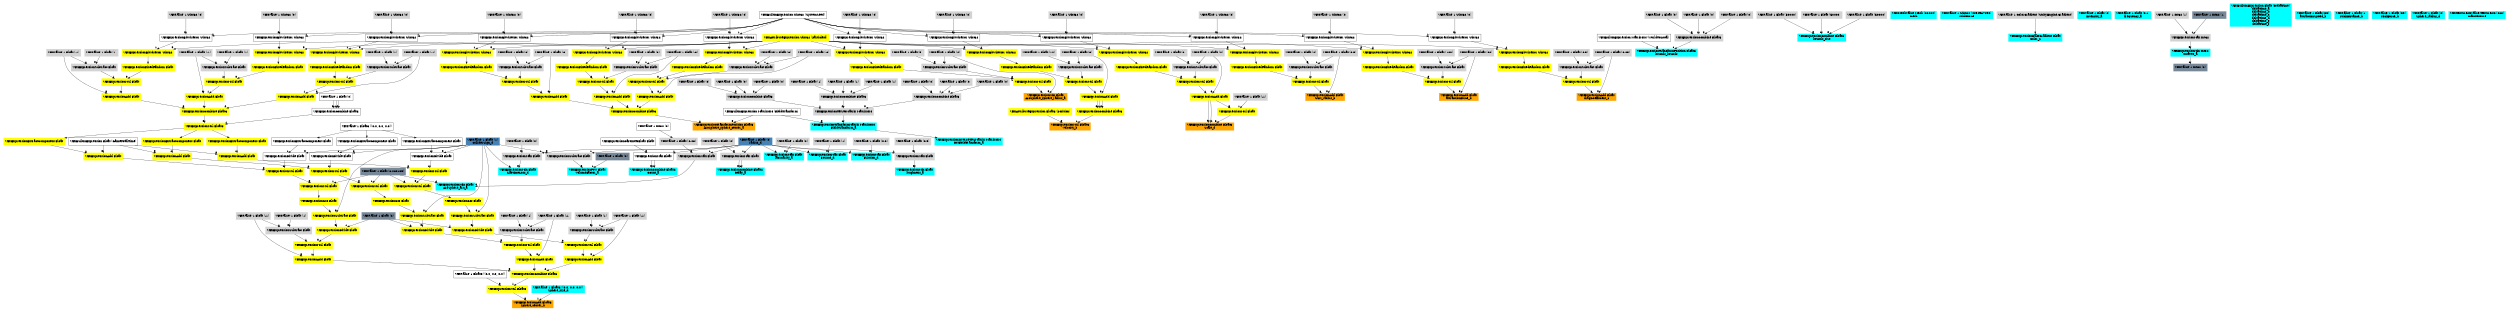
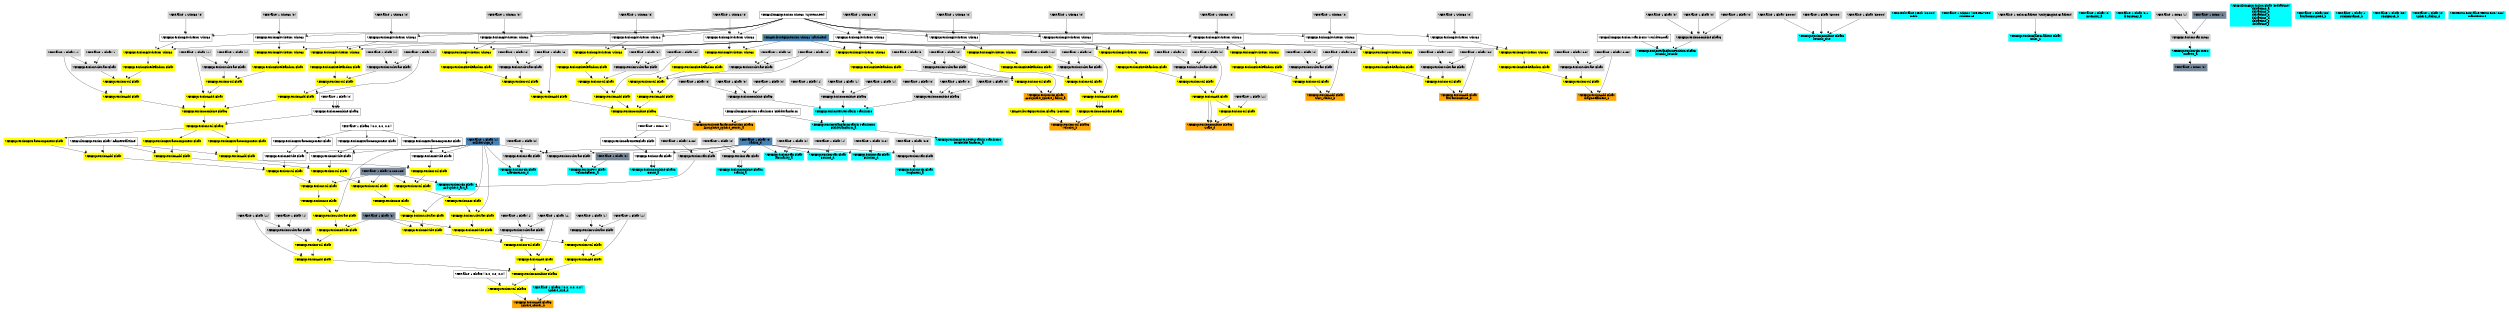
  digraph {
    node [color=lightgray shape=box style=filled]
    edge [headlabel=0]
    n1 [color=cyan label="VFXExpressionCombine Float2\nCount_a"]
    n2 [label="VFXExpressionMax Float" color="" style=""]
    n3 [label="VFXExpressionCastIntToFloat Float" color="" style=""]
    n4 [label="VFXValue`1 Int32 (0)" color="" style=""]
    n5 [color=steelblue label="VFXValue`1 Float (0)\nradius_d"]
    n6 [label="VFXExpressionMax Float"]
    n7 [label="VFXExpressionMax Float"]
    n8 [label="VFXExpressionSubtract Float"]
    n9 [label="VFXExpressionMax Float"]
    n10 [color=cyan label="VFXExpressionMax Float\nlacunarity_a"]
    n11 [color=cyan label="VFXExpressionMax Float\nBounce_d"]
    n12 [color=cyan label="VFXExpressionMax Float\nFriction_d"]
    n13 [label="VFXExpressionMax Float"]
-   n14 [color=cyan label="VFXExpressionCombine Float2\nDelay_a"]
+   n14 [color=cyan label="VFXExpressionCombine Float2\nMatrix_a"]
    n15 [color=cyan label="VFXExpressionMin Float\nArcSphere_arc_a"]
    n16 [color=cyan label="VFXExpressionPow Float\nvolumeFactor_a"]
    n17 [color=cyan label="VFXExpressionMin Float\nroughness_a"]
    n18 [color=cyan label="VFXExpressionMin Float\nLifetimeLoss_d"]
    n19 [label="VFXValue`1 Float (0)"]
    n20 [color=cyan label="VFXExpressionTransformPosition Float3\nbounds_bounds"]
    n21 [label="VFXBuiltInExpression Matrix4x4 (WorldToLocal)" color="" style=""]
    n22 [label="VFXExpressionCombine Float3"]
    n23 [label="VFXValue`1 Float (0)"]
    n24 [label="VFXValue`1 Float (0)"]
    n25 [label="VFXValue`1 Float (0)"]
    n26 [color=cyan label="VFXExpressionCombine Float3\nbounds_size"]
    n27 [label="VFXValue`1 Float (50000)"]
    n28 [label="VFXValue`1 Float (50000)"]
    n29 [label="VFXValue`1 Float (50000)"]
    n30 [color=cyan label="VFXMeshValue Mesh (20204)\nmesh"]
    n31 [color=cyan label="VFXValue`1 Uint32 (4294967295)\nstickForce"]
    n32 [color=orange label="VFXExpressionTransformPosition Float3\nArcSphere_sphere_center_a"]
    n33 [label="VFXBuiltInExpression Matrix4x4 (FieldTransform)" color="" style=""]
    n34 [color=cyan label="VFXExpressionTransformMatrix Matrix4x4\nFieldTransform_a"]
    n35 [color=cyan label="VFXExpressionInverseTRSMatrix Matrix4x4\nInvFieldTransform_a"]
    n36 [color=yellow label="VFXExpressionCombine Float3"]
    n37 [color=yellow label="VFXExpressionAdd Float"]
    n38 [label="VFXValue`1 Float (-3)"]
    n39 [label="VFXExpressionSubtract Float"]
    n40 [color=yellow label="VFXExpressionMul Float"]
    n41 [color=yellow label="VFXExpressionFixedRandom Float"]
    n42 [color=yellow label="VFXExpressionBitwiseXor Uint32"]
-   n43 [color=yellow label="VFXAttributeExpression Uint32 (particleId)"]
+   n43 [color=yellow label="VFXAttributeExpression Uint32 (particleId)" fillcolor=steelblue]
    n44 [color=yellow label="VFXExpressionBitwiseXor Uint32"]
    n45 [color=yellow label="VFXExpressionBitwiseXor Uint32"]
    n46 [color=yellow label="VFXExpressionBitwiseXor Uint32"]
    n47 [color=yellow label="VFXExpressionBitwiseXor Uint32"]
    n48 [color=yellow label="VFXExpressionBitwiseXor Uint32"]
    n49 [color=yellow label="VFXExpressionBitwiseXor Uint32"]
    n50 [color=yellow label="VFXExpressionBitwiseXor Uint32"]
    n51 [color=yellow label="VFXExpressionBitwiseXor Uint32"]
    n52 [color=yellow label="VFXExpressionBitwiseXor Uint32"]
    n53 [color=yellow label="VFXExpressionBitwiseXor Uint32"]
    n54 [color=yellow label="VFXExpressionBitwiseXor Uint32"]
    n55 [color=yellow label="VFXExpressionFixedRandom Float"]
    n56 [color=yellow label="VFXExpressionFixedRandom Float"]
    n57 [color=yellow label="VFXExpressionFixedRandom Float"]
    n58 [color=yellow label="VFXExpressionFixedRandom Float"]
    n59 [color=yellow label="VFXExpressionFixedRandom Float"]
    n60 [color=yellow label="VFXExpressionFixedRandom Float"]
    n61 [color=yellow label="VFXExpressionFixedRandom Float"]
    n62 [color=yellow label="VFXExpressionFixedRandom Float"]
    n63 [color=yellow label="VFXExpressionFixedRandom Float"]
    n64 [color=yellow label="VFXExpressionFixedRandom Float"]
    n65 [color=yellow label="VFXExpressionFixedRandom Float"]
    n66 [label="VFXExpressionBitwiseXor Uint32" color="" style=""]
    n67 [label="VFXValue`1 Uint32 (0)"]
    n68 [label="VFXBuiltInExpression Uint32 (SystemSeed)" color="" style=""]
    n69 [label="VFXExpressionBitwiseXor Uint32" color="" style=""]
    n70 [label="VFXExpressionBitwiseXor Uint32" color="" style=""]
    n71 [label="VFXExpressionBitwiseXor Uint32" color="" style=""]
    n72 [label="VFXExpressionBitwiseXor Uint32" color="" style=""]
    n73 [label="VFXExpressionBitwiseXor Uint32" color="" style=""]
    n74 [label="VFXExpressionBitwiseXor Uint32" color="" style=""]
    n75 [label="VFXExpressionBitwiseXor Uint32" color="" style=""]
    n76 [label="VFXExpressionBitwiseXor Uint32" color="" style=""]
    n77 [label="VFXExpressionBitwiseXor Uint32" color="" style=""]
    n78 [label="VFXExpressionBitwiseXor Uint32" color="" style=""]
    n79 [label="VFXExpressionBitwiseXor Uint32" color="" style=""]
    n80 [label="VFXValue`1 Float (3)"]
    n81 [color=yellow label="VFXExpressionAdd Float"]
    n82 [label="VFXValue`1 Float (-3)"]
    n83 [label="VFXExpressionSubtract Float"]
    n84 [color=yellow label="VFXExpressionMul Float"]
    n85 [label="VFXValue`1 Uint32 (0)"]
    n86 [label="VFXValue`1 Float (3)"]
    n87 [color=yellow label="VFXExpressionAdd Float"]
    n88 [label="VFXValue`1 Float (-3)"]
    n89 [label="VFXExpressionSubtract Float"]
    n90 [color=yellow label="VFXExpressionMul Float"]
    n91 [label="VFXValue`1 Uint32 (0)"]
    n92 [label="VFXValue`1 Float (3)"]
    n93 [color=orange label="VFXExpressionMin Float\nArcSphere_sphere_radius_a"]
    n94 [label="VFXValue`1 Float (4)"]
    n95 [label="VFXExpressionSubtract Float"]
    n96 [color=yellow label="VFXExpressionMul Float"]
    n97 [label="VFXValue`1 Uint32 (0)"]
    n98 [label="VFXValue`1 Float (5)"]
    n99 [label="VFXValue`1 Float (6.28)"]
    n100 [color=lightslategray label="VFXValue`1 Float (6.283185)"]
    n101 [color=yellow label="VFXExpressionMul Float"]
    n102 [color=yellow label="VFXExpressionMul Float"]
    n103 [color=yellow label="VFXExpressionMul Float"]
    n104 [color=yellow label="VFXExpressionCos Float"]
    n105 [color=yellow label="VFXExpressionCos Float"]
    n106 [color=yellow label="VFXExpressionCos Float"]
    n107 [color=steelblue label="VFXValue`1 Float (1)\ncolliderSign_d"]
    n108 [color=yellow label="VFXExpressionSubtract Float"]
    n109 [label="VFXExpressionDivide Float" color="" style=""]
    n110 [color=yellow label="VFXExpressionSubtract Float"]
    n111 [label="VFXExpressionDivide Float" color="" style=""]
    n112 [color=yellow label="VFXExpressionSubtract Float"]
    n113 [label="VFXExpressionDivide Float" color="" style=""]
    n114 [color=yellow label="VFXExpressionDivide Float"]
    n115 [color=yellow label="VFXExpressionMul Float"]
    n116 [color=yellow label="VFXExpressionDivide Float"]
    n117 [color=yellow label="VFXExpressionMul Float"]
    n118 [color=yellow label="VFXExpressionDivide Float"]
    n119 [color=yellow label="VFXExpressionMul Float"]
    n120 [color=lightslategray label="VFXValue`1 Float (3)"]
    n121 [color=orange label="VFXExpressionMul Float3\nVelocity_b"]
    n122 [color=yellow label="VFXAttributeExpression Float3 (position)"]
    n123 [color=yellow label="VFXExpressionCombine Float3"]
    n124 [color=yellow label="VFXExpressionAdd Float"]
    n125 [label="VFXValue`1 Float (3)"]
    n126 [label="VFXExpressionSubtract Float"]
    n127 [color=yellow label="VFXExpressionMul Float"]
    n128 [label="VFXValue`1 Uint32 (0)"]
    n129 [label="VFXValue`1 Float (12)"]
    n130 [color=cyan label="VFXExpressionBakeGradient Float\nColor_c"]
    n131 [label="VFXValue`1 ColorGradient (UnityEngine.Gradient)"]
    n132 [color=orange label="VFXExpressionCombine Float3\nScale_d"]
    n133 [color=yellow label="VFXExpressionAdd Float"]
    n134 [color=yellow label="VFXExpressionMul Float"]
    n135 [label="VFXValue`1 Float (2)"]
    n136 [label="VFXExpressionSubtract Float"]
    n137 [color=yellow label="VFXExpressionMul Float"]
    n138 [label="VFXValue`1 Uint32 (0)"]
    n139 [label="VFXValue`1 Float (6)"]
    n140 [label="VFXValue`1 Float (-1)"]
-   n141 [label="VFXExpressionTRSToMatrix Matrix4x4"]
+   n141 [label="VFXExpressionTRSToMatrix Matrix4x4" fillcolor=cyan]
    n142 [label="VFXExpressionCombine Float3"]
    n143 [label="VFXValue`1 Float (0)"]
    n144 [label="VFXValue`1 Float (0)"]
    n145 [label="VFXValue`1 Float (0)"]
    n146 [label="VFXExpressionCombine Float3"]
    n147 [label="VFXValue`1 Float (0)"]
    n148 [label="VFXValue`1 Float (0)"]
    n149 [label="VFXValue`1 Float (0)"]
    n150 [label="VFXExpressionCombine Float3"]
    n151 [label="VFXValue`1 Float (1)"]
    n152 [label="VFXValue`1 Float (1)"]
    n153 [label="VFXValue`1 Float (1)"]
    n154 [color=cyan label="VFXValue`1 Float (0)\nIntensity_a"]
    n155 [color=cyan label="VFXValue`1 Float (0.1)\nfrequency_a"]
    n156 [color=cyan label="VFXExpressionMin Int32\noctaves_a"]
    n157 [color=lightslategray label="VFXValue`1 Int32 (8)"]
    n158 [label="VFXExpressionMax Int32"]
    n159 [label="VFXValue`1 Int32 (1)"]
    n160 [color=lightslategray label="VFXValue`1 Int32 (1)"]
    n161 [label="VFXValue`1 Float (0.5)"]
    n162 [label="VFXValue`1 Float (2)"]
    n163 [color=cyan label="VFXBuiltInExpression Float (DeltaTime)\ndeltaTime_a\ndeltaTime_b\ndeltaTime_c\ndeltaTime_d\ndeltaTime_e\ndeltaTime_f"]
    n164 [color=orange label="VFXExpressionAdd Float3\nSphere_center_b"]
    n165 [color=yellow label="VFXExpressionMul Float3"]
    n166 [label="VFXValue`1 Float3 ((0.0, 0.0, 0.0))" color="" style=""]
    n167 [color=yellow label="VFXExpressionCombine Float3"]
    n168 [color=yellow label="VFXExpressionAdd Float"]
    n169 [label="VFXValue`1 Float (-1)"]
    n170 [label="VFXExpressionSubtract Float"]
    n171 [color=yellow label="VFXExpressionMul Float"]
    n172 [color=yellow label="VFXExpressionAdd Float"]
    n173 [label="VFXBuiltInExpression Float (GameTotalTime)" color="" style=""]
    n174 [color=yellow label="VFXExpressionAdd Float"]
    n175 [color=yellow label="VFXExpressionAdd Float"]
    n176 [color=yellow label="VFXExpressionExtractComponent Float"]
    n177 [color=yellow label="VFXExpressionMul Float3"]
    n178 [color=yellow label="VFXExpressionExtractComponent Float"]
    n179 [color=yellow label="VFXExpressionExtractComponent Float"]
    n180 [color=yellow label="VFXExpressionCombine Float3"]
    n181 [color=yellow label="VFXExpressionAdd Float"]
    n182 [label="VFXValue`1 Float (-1)"]
    n183 [label="VFXExpressionSubtract Float"]
    n184 [color=yellow label="VFXExpressionMul Float"]
    n185 [label="VFXValue`1 Uint32 (0)"]
    n186 [label="VFXValue`1 Float (1)"]
    n187 [color=yellow label="VFXExpressionAdd Float"]
    n188 [label="VFXValue`1 Float (-1)"]
    n189 [label="VFXExpressionSubtract Float"]
    n190 [color=yellow label="VFXExpressionMul Float"]
    n191 [label="VFXValue`1 Uint32 (0)"]
    n192 [label="VFXValue`1 Float (1)"]
    n193 [color=yellow label="VFXExpressionAdd Float"]
    n194 [label="VFXValue`1 Float (-1)"]
    n195 [label="VFXExpressionSubtract Float"]
    n196 [color=yellow label="VFXExpressionMul Float"]
    n197 [label="VFXValue`1 Uint32 (0)"]
    n198 [label="VFXValue`1 Float (1)"]
    n199 [label="VFXExpressionCombine Float3" color="" style=""]
    n200 [label="VFXValue`1 Float (0)" color="" style=""]
    n201 [label="VFXExpressionExtractComponent Float" color="" style=""]
    n202 [label="VFXValue`1 Float3 ((0.0, 0.0, 0.0))" color="" style=""]
    n203 [label="VFXExpressionExtractComponent Float" color="" style=""]
    n204 [label="VFXExpressionExtractComponent Float" color="" style=""]
    n205 [color=lightslategray label="VFXValue`1 Float (2)"]
    n206 [color=yellow label="VFXExpressionMul Float"]
    n207 [color=yellow label="VFXExpressionMul Float"]
    n208 [label="VFXValue`1 Float (1)"]
    n209 [color=yellow label="VFXExpressionAdd Float"]
    n210 [label="VFXValue`1 Float (-1)"]
    n211 [label="VFXExpressionSubtract Float"]
    n212 [label="VFXValue`1 Float (1)"]
    n213 [color=yellow label="VFXExpressionAdd Float"]
    n214 [label="VFXValue`1 Float (-1)"]
    n215 [label="VFXExpressionSubtract Float"]
    n216 [label="VFXValue`1 Float (1)"]
    n217 [color=cyan label="VFXValue`1 Float3 ((0.0, 0.0, 0.0))\nSphere_size_d"]
    n218 [color=orange label="VFXExpressionAdd Float\nUint_radius_b"]
    n219 [label="VFXValue`1 Float (0.5)"]
    n220 [label="VFXExpressionSubtract Float"]
    n221 [color=yellow label="VFXExpressionMul Float"]
    n222 [label="VFXValue`1 Uint32 (0)"]
    n223 [label="VFXValue`1 Float (2)"]
    n224 [color=cyan label="VFXValue`1 Float (55)\nattractionSpeed_b"]
    n225 [color=orange label="VFXExpressionAdd Float\nattractionForce_b"]
    n226 [label="VFXValue`1 Float (80)"]
    n227 [label="VFXExpressionSubtract Float"]
    n228 [color=yellow label="VFXExpressionMul Float"]
    n229 [label="VFXValue`1 Uint32 (0)"]
    n230 [label="VFXValue`1 Float (100)"]
    n231 [color=cyan label="VFXValue`1 Float (1)\nstickDistance_b"]
    n232 [color=cyan label="VFXValue`1 Float (55)\nstickForce_b"]
    n233 [color=orange label="VFXExpressionAdd Float\ndragCoefficient_c"]
    n234 [label="VFXValue`1 Float (0.05)"]
    n235 [label="VFXExpressionSubtract Float"]
    n236 [color=yellow label="VFXExpressionMul Float"]
    n237 [label="VFXValue`1 Uint32 (0)"]
    n238 [label="VFXValue`1 Float (0.5)"]
    n239 [color=cyan label="VFXValue`1 Float (0)\nSphere_radius_d"]
    n240 [label="VFXValue`1 Float (1)"]
    n241 [label="VFXValue`1 Float (0.3)"]
    n242 [label="VFXValue`1 Float (0)"]
    n243 [color=cyan label="VFXTexture2DValue Texture2D (868)\nmainTexture"]
    n2 -> n1
    n2 -> n1 [headlabel=1]
    n3 -> n2
-   n4 -> n99 [headlabel=""]
+   n4 -> n3 [headlabel=""]
    n5 -> n2 [headlabel=1]
    n5 -> n6 [headlabel=1]
    n5 -> n7 [headlabel=1]
    n5 -> n8 [headlabel=1]
    n5 -> n9 [headlabel=1]
    n5 -> n10 [headlabel=1]
    n5 -> n11 [headlabel=1]
    n5 -> n12 [headlabel=1]
    n5 -> n13 [headlabel=1]
    n6 -> n14
    n6 -> n14 [headlabel=1]
    n7 -> n15
    n8 -> n16
    n9 -> n17
    n13 -> n18
    n19 -> n6
    n21 -> n20
    n22 -> n20 [headlabel=1]
    n23 -> n22
    n24 -> n22 [headlabel=1]
    n25 -> n22 [headlabel=2]
    n27 -> n26
    n28 -> n26 [headlabel=1]
    n29 -> n26 [headlabel=2]
    n33 -> n32
    n33 -> n34
    n34 -> n35 [headlabel=""]
    n36 -> n32 [headlabel=1]
    n37 -> n36
    n38 -> n37
    n38 -> n39 [headlabel=1]
    n39 -> n40 [headlabel=1]
    n40 -> n37 [headlabel=1]
    n41 -> n40
    n42 -> n41 [headlabel=""]
    n43 -> n42
    n43 -> n44
    n43 -> n45
    n43 -> n46
    n43 -> n47
    n43 -> n48
    n43 -> n49
    n43 -> n50
    n43 -> n51
    n43 -> n52
    n43 -> n53
    n43 -> n54
    n44 -> n55 [headlabel=""]
    n45 -> n56 [headlabel=""]
    n46 -> n57 [headlabel=""]
    n47 -> n58 [headlabel=""]
    n48 -> n59 [headlabel=""]
    n49 -> n60 [headlabel=""]
    n50 -> n61 [headlabel=""]
    n51 -> n62 [headlabel=""]
    n52 -> n63 [headlabel=""]
    n53 -> n64 [headlabel=""]
    n54 -> n65 [headlabel=""]
    n55 -> n84
    n56 -> n90
    n57 -> n96
    n58 -> n127
    n59 -> n137
    n60 -> n184
    n61 -> n190
    n62 -> n196
    n63 -> n221
    n64 -> n228
    n65 -> n236
    n66 -> n42 [headlabel=1]
    n67 -> n66
    n68 -> n66 [headlabel=1]
    n68 -> n69 [headlabel=1]
    n68 -> n70 [headlabel=1]
    n68 -> n71 [headlabel=1]
    n68 -> n72 [headlabel=1]
    n68 -> n73 [headlabel=1]
    n68 -> n74 [headlabel=1]
    n68 -> n75 [headlabel=1]
    n68 -> n76 [headlabel=1]
    n68 -> n77 [headlabel=1]
    n68 -> n78 [headlabel=1]
    n68 -> n79 [headlabel=1]
    n69 -> n44 [headlabel=1]
    n70 -> n45 [headlabel=1]
    n71 -> n46 [headlabel=1]
    n72 -> n47 [headlabel=1]
    n73 -> n48 [headlabel=1]
    n74 -> n49 [headlabel=1]
    n75 -> n50 [headlabel=1]
    n76 -> n51 [headlabel=1]
    n77 -> n52 [headlabel=1]
    n78 -> n53 [headlabel=1]
    n79 -> n54 [headlabel=1]
    n80 -> n39
    n81 -> n36 [headlabel=1]
    n82 -> n81
    n82 -> n83 [headlabel=1]
    n83 -> n84 [headlabel=1]
    n84 -> n81 [headlabel=1]
    n85 -> n69
    n86 -> n83
    n87 -> n36 [headlabel=2]
    n88 -> n87
    n88 -> n89 [headlabel=1]
    n89 -> n90 [headlabel=1]
    n90 -> n87 [headlabel=1]
    n91 -> n70
    n92 -> n89
    n94 -> n93
    n94 -> n95 [headlabel=1]
    n95 -> n96 [headlabel=1]
    n96 -> n93 [headlabel=1]
    n97 -> n71
    n98 -> n95
    n99 -> n7
    n100 -> n15 [headlabel=1]
    n100 -> n101 [headlabel=1]
    n100 -> n102 [headlabel=1]
    n100 -> n103 [headlabel=1]
    n101 -> n104 [headlabel=""]
    n102 -> n105 [headlabel=""]
    n103 -> n106 [headlabel=""]
    n104 -> n108 [headlabel=1]
    n105 -> n110 [headlabel=1]
    n106 -> n112 [headlabel=1]
    n107 -> n8
    n107 -> n18 [headlabel=1]
    n107 -> n108
    n107 -> n109
    n107 -> n110
    n107 -> n111
    n107 -> n112
    n107 -> n113
    n108 -> n114
    n109 -> n115 [headlabel=1]
    n110 -> n116
    n111 -> n117 [headlabel=1]
    n112 -> n118
    n113 -> n119 [headlabel=1]
    n114 -> n171
    n115 -> n101
    n116 -> n206
    n117 -> n102
    n118 -> n207
    n119 -> n103
    n120 -> n16 [headlabel=1]
    n122 -> n121
    n123 -> n121 [headlabel=1]
    n124 -> n123
    n124 -> n123 [headlabel=1]
    n124 -> n123 [headlabel=2]
    n125 -> n124
    n125 -> n126 [headlabel=1]
    n126 -> n127 [headlabel=1]
    n127 -> n124 [headlabel=1]
    n128 -> n72
    n129 -> n126
    n131 -> n130 [headlabel=""]
    n133 -> n132
    n133 -> n132 [headlabel=1]
    n133 -> n134
    n134 -> n132 [headlabel=2]
    n135 -> n133
    n135 -> n136 [headlabel=1]
    n136 -> n137 [headlabel=1]
    n137 -> n133 [headlabel=1]
    n138 -> n73
    n139 -> n136
    n140 -> n134 [headlabel=1]
    n141 -> n34 [headlabel=1]
    n142 -> n141
    n143 -> n142
    n144 -> n142 [headlabel=1]
    n145 -> n142 [headlabel=2]
    n146 -> n141 [headlabel=1]
    n147 -> n146
    n148 -> n146 [headlabel=1]
    n149 -> n146 [headlabel=2]
    n150 -> n141 [headlabel=2]
    n151 -> n150
    n152 -> n150 [headlabel=1]
    n153 -> n150 [headlabel=2]
    n156 -> n157 [headlabel=1]
    n158 -> n156
    n159 -> n158
    n160 -> n158 [headlabel=1]
    n161 -> n9
    n162 -> n10
    n165 -> n164
    n166 -> n165
    n167 -> n165 [headlabel=1]
    n168 -> n167
    n169 -> n168
    n169 -> n170 [headlabel=1]
    n170 -> n171 [headlabel=1]
    n171 -> n168 [headlabel=1]
    n172 -> n115
    n173 -> n172
    n173 -> n174
    n173 -> n175
    n174 -> n117
    n175 -> n119
    n176 -> n172 [headlabel=1]
    n177 -> n176 [headlabel=""]
    n177 -> n178 [headlabel=""]
    n177 -> n179 [headlabel=""]
    n178 -> n174 [headlabel=1]
    n179 -> n175 [headlabel=1]
    n180 -> n177
    n181 -> n180
    n182 -> n181
    n182 -> n183 [headlabel=1]
    n183 -> n184 [headlabel=1]
    n184 -> n181 [headlabel=1]
    n185 -> n74
    n186 -> n183
    n187 -> n180 [headlabel=1]
    n188 -> n187
    n188 -> n189 [headlabel=1]
    n189 -> n190 [headlabel=1]
    n190 -> n187 [headlabel=1]
    n191 -> n75
    n192 -> n189
    n193 -> n180 [headlabel=2]
    n194 -> n193
    n194 -> n195 [headlabel=1]
    n195 -> n196 [headlabel=1]
    n196 -> n193 [headlabel=1]
    n197 -> n76
    n198 -> n195
    n199 -> n177 [headlabel=1]
    n200 -> n199
    n200 -> n199 [headlabel=1]
    n200 -> n199 [headlabel=2]
    n201 -> n109 [headlabel=1]
    n202 -> n201 [headlabel=""]
    n202 -> n203 [headlabel=""]
    n202 -> n204 [headlabel=""]
    n203 -> n111 [headlabel=1]
    n204 -> n113 [headlabel=1]
    n205 -> n114 [headlabel=1]
    n205 -> n116 [headlabel=1]
    n205 -> n118 [headlabel=1]
    n206 -> n209 [headlabel=1]
    n207 -> n213 [headlabel=1]
    n208 -> n170
    n209 -> n167 [headlabel=1]
    n210 -> n209
    n210 -> n211 [headlabel=1]
    n211 -> n206 [headlabel=1]
    n212 -> n211
    n213 -> n167 [headlabel=2]
    n214 -> n213
    n214 -> n215 [headlabel=1]
    n215 -> n207 [headlabel=1]
    n216 -> n215
    n217 -> n164 [headlabel=1]
    n219 -> n218
    n219 -> n220 [headlabel=1]
    n220 -> n221 [headlabel=1]
    n221 -> n218 [headlabel=1]
    n222 -> n77
    n223 -> n220
    n226 -> n225
    n226 -> n227 [headlabel=1]
    n227 -> n228 [headlabel=1]
    n228 -> n225 [headlabel=1]
    n229 -> n78
    n230 -> n227
    n234 -> n233
    n234 -> n235 [headlabel=1]
    n235 -> n236 [headlabel=1]
    n236 -> n233 [headlabel=1]
    n237 -> n79
    n238 -> n235
    n240 -> n11
    n241 -> n12
    n242 -> n13
  }
